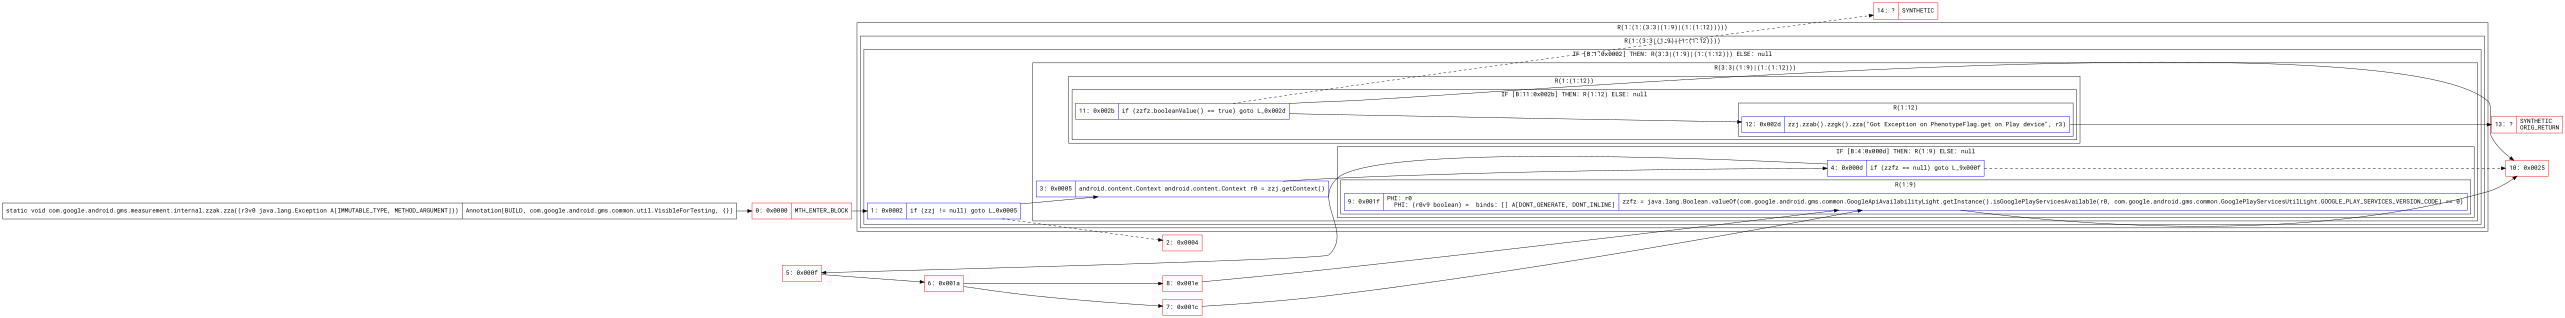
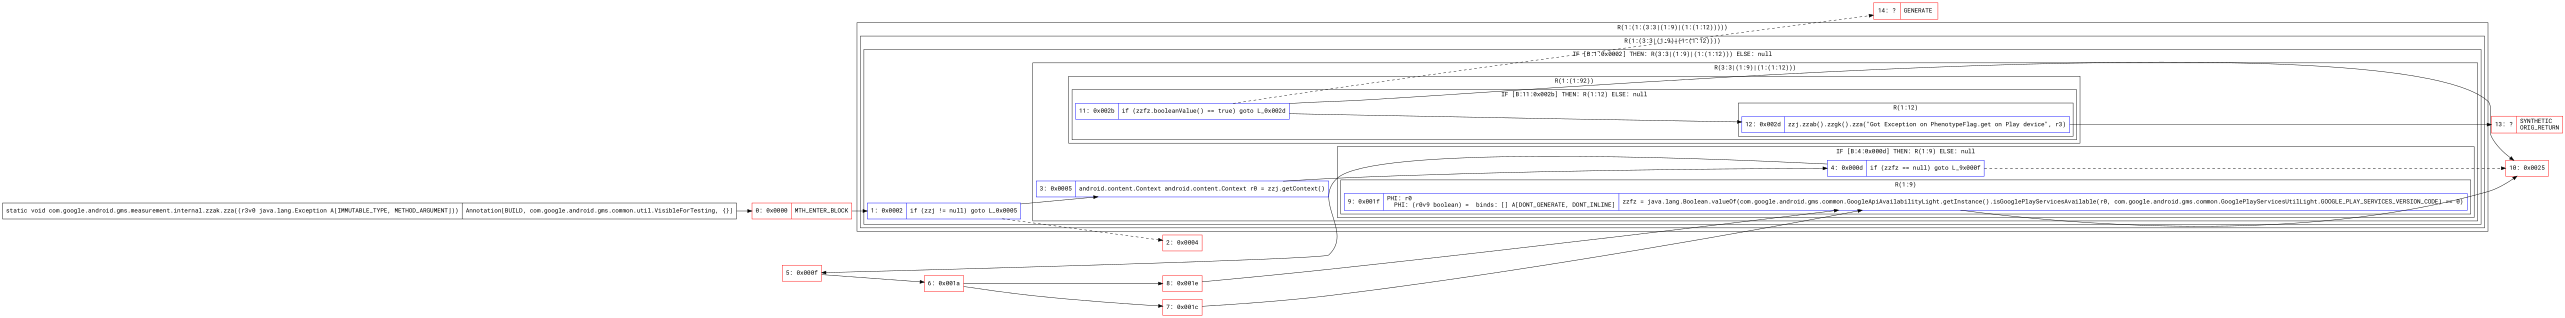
  digraph {
    fontname="Roboto Mono"
    rankdir=LR
    node [color=red fontname="Roboto Mono" shape=record]
    edge [fontname="Roboto Mono"]
    n1 [color=blue label="{9\:\ 0x001f|PHI: r0 \l  PHI: (r0v9 boolean) =  binds: [] A[DONT_GENERATE, DONT_INLINE]\l|zzfz = java.lang.Boolean.valueOf(com.google.android.gms.common.GoogleApiAvailabilityLight.getInstance().isGooglePlayServicesAvailable(r0, com.google.android.gms.common.GooglePlayServicesUtilLight.GOOGLE_PLAY_SERVICES_VERSION_CODE) == 0)\l}"]
    n2 [color=blue label="{4\:\ 0x000d|if (zzfz == null) goto L_9x000f\l}"]
    n3 [color=blue label="{12\:\ 0x002d|zzj.zzab().zzgk().zza(\"Got Exception on PhenotypeFlag.get on Play device\", r3)\l}"]
    n4 [color=blue label="{11\:\ 0x002b|if (zzfz.booleanValue() == true) goto L_0x002d\l}"]
    n5 [color=blue label="{3\:\ 0x0005|android.content.Context android.content.Context r0 = zzj.getContext()\l}"]
    n6 [color=blue label="{1\:\ 0x0002|if (zzj != null) goto L_0x0005\l}"]
    n7 [label="{10\:\ 0x0025}"]
    n8 [label="{5\:\ 0x000f}"]
    n9 [label="{13\:\ ?|SYNTHETIC\lORIG_RETURN\l}"]
-   n10 [label="{14\:\ ?|SYNTHETIC\l}"]
+   n10 [label="{14\:\ ?|GENERATE\l}"]
    n11 [label="{2\:\ 0x0004}"]
    n12 [label="{6\:\ 0x001a}"]
    n13 [label="{0\:\ 0x0000|MTH_ENTER_BLOCK\l}"]
    n14 [label="{7\:\ 0x001c}"]
    n15 [label="{8\:\ 0x001e}"]
    n16 [label="{static void com.google.android.gms.measurement.internal.zzak.zza((r3v0 java.lang.Exception A[IMMUTABLE_TYPE, METHOD_ARGUMENT]))  | Annotation[BUILD, com.google.android.gms.common.util.VisibleForTesting, \{\}]\l}" color=""]
    subgraph cluster_1 {
      label="R(1:(1:(3:3|(1:9)|(1:(1:12)))))"
      subgraph cluster_2 {
        label="R(1:(3:3|(1:9)|(1:(1:12))))"
        subgraph cluster_3 {
          label="IF [B:1:0x0002] THEN: R(3:3|(1:9)|(1:(1:12))) ELSE: null"
          n6
          subgraph cluster_4 {
            label="R(3:3|(1:9)|(1:(1:12)))"
            n5
            subgraph cluster_5 {
              label="IF [B:4:0x000d] THEN: R(1:9) ELSE: null"
              n2
              subgraph cluster_6 {
                label="R(1:9)"
                n1
              }
            }
            subgraph cluster_7 {
-             label="R(1:(1:12))"
+             label="R(1:(1:92))"
              subgraph cluster_8 {
                label="IF [B:11:0x002b] THEN: R(1:12) ELSE: null"
                n4
                subgraph cluster_9 {
                  label="R(1:12)"
                  n3
                }
              }
            }
          }
        }
      }
    }
    n1 -> n7
    n2 -> n7 [style=dashed]
    n2 -> n8
    n3 -> n9
    n4 -> n3
    n4 -> n7
    n4 -> n10 [style=dashed]
    n5 -> n2
    n6 -> n5
    n6 -> n11 [style=dashed]
    n8 -> n12
    n12 -> n14
    n12 -> n15
    n13 -> n6
    n14 -> n1
    n15 -> n1
    n16 -> n13
  }
